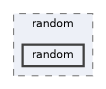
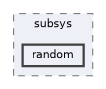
  digraph {
    compound=true
    rankdir=LR
    n1 [color=grey25 fillcolor="#edf0f7" fontname=Helvetica fontsize=10 height=0.2 label=random shape=box style="filled,bold" width=0.4]
    subgraph cluster_1 {
      bgcolor="#edf0f7"
      fontname=Helvetica
      fontsize=10
-     label=random
+     label=subsys
      pencolor=grey50
      style="filled,dashed"
      n1
    }
  }
